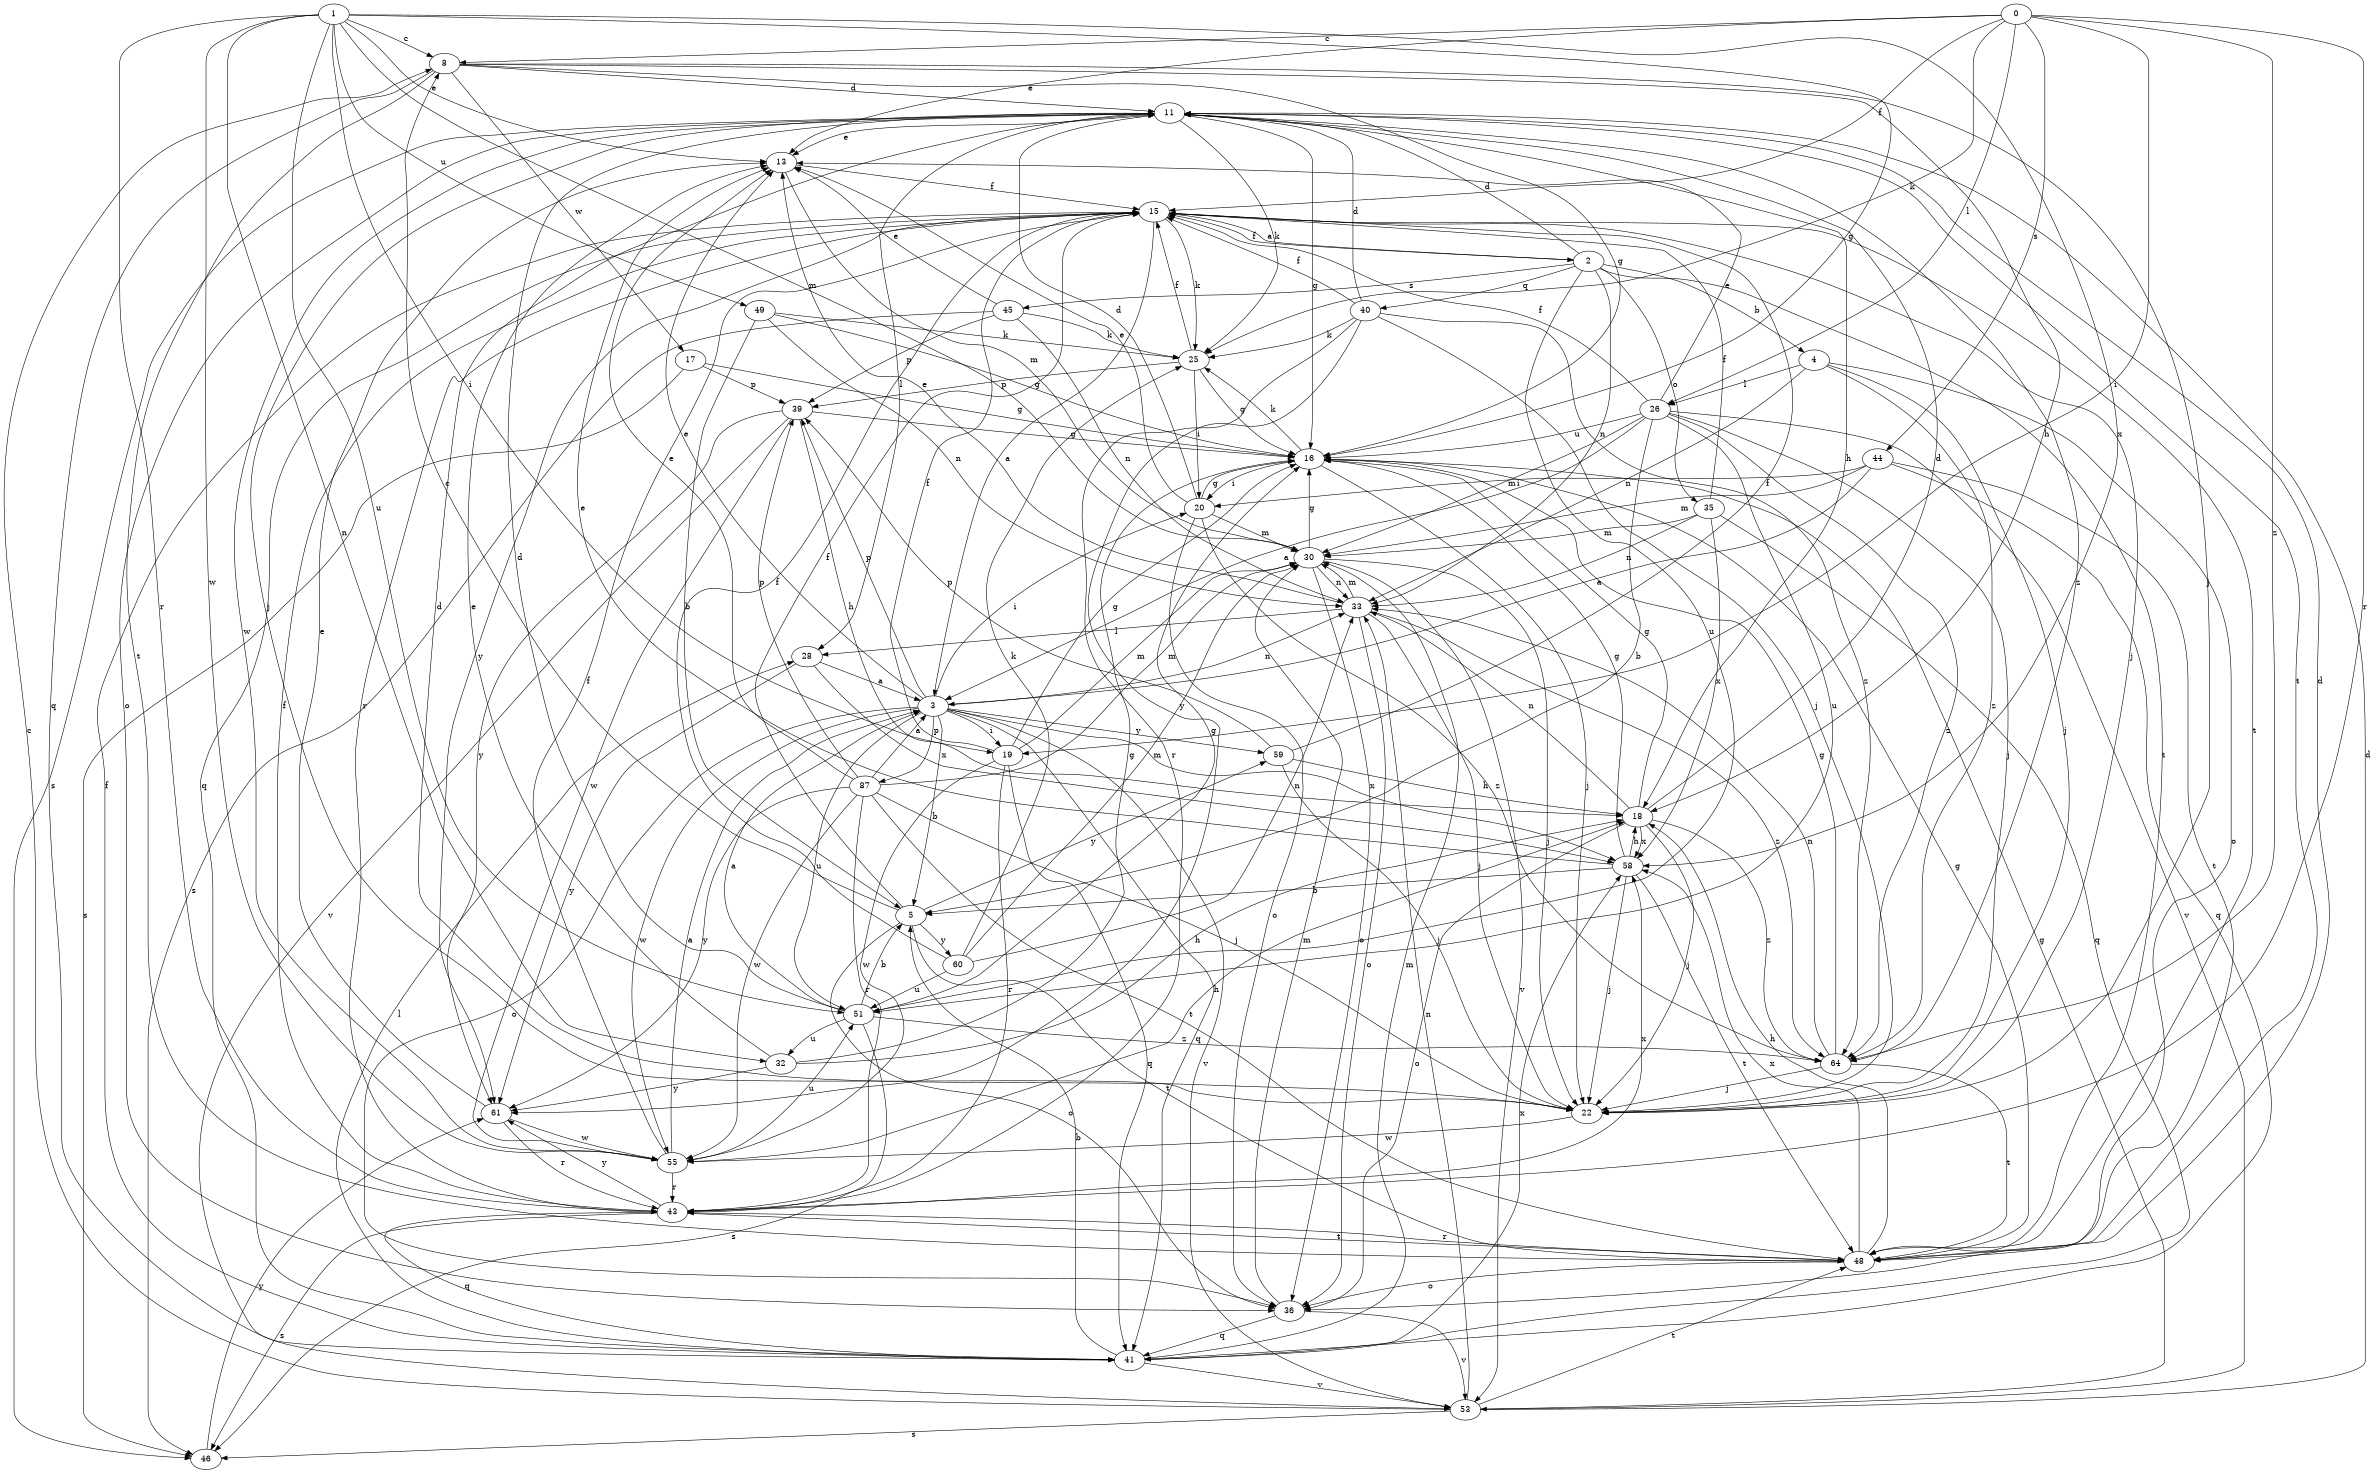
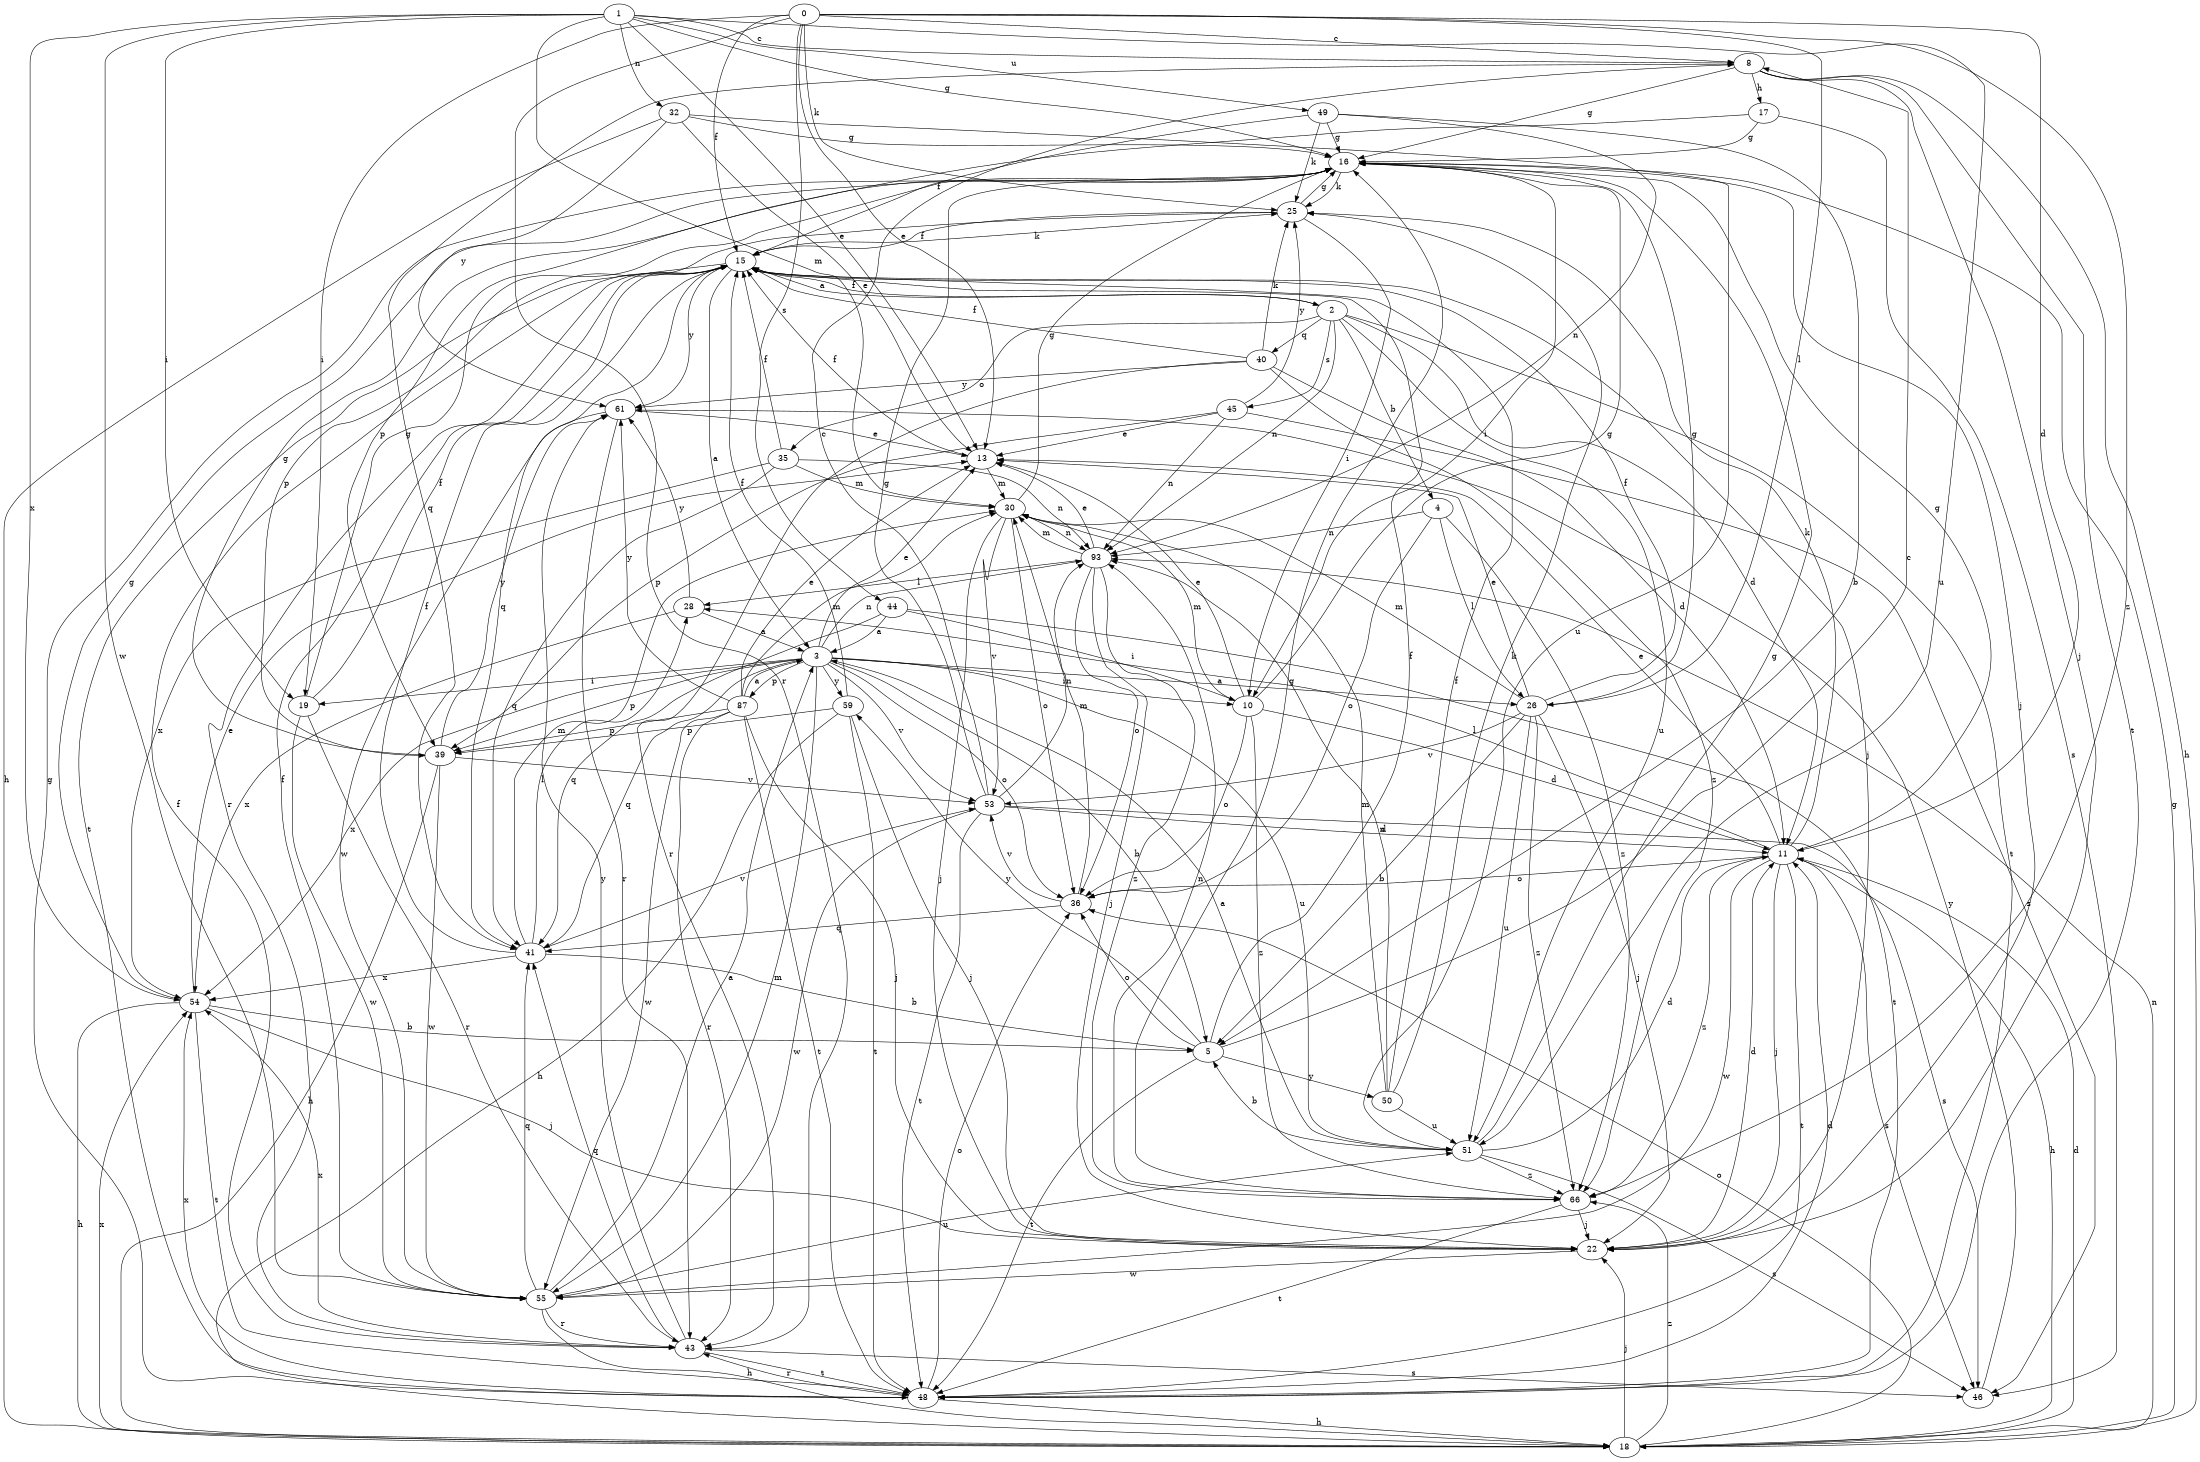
  strict digraph {
    0
    8
    11
    13
    15
    19
    25
    26
    43
    44
-   64
+   64 [label=66]
    16
    48
    41
    22
    17
    18
    55
    36
    28
    46
    30
    2
    3
    61
-   20
+   20 [label=10]
    39
    51
    5
    53
-   58
-   33
+   58 [label=54]
+   33 [label=93]
    1
    32
    49
    4
    35
    40
    45
    n40 [label=87]
    59
-   60
+   60 [label=50]
    0 -> 8 [label=c]
-   8 -> 11 [label=d]
+   0 -> 11 [label=d]
    0 -> 13 [label=e]
    0 -> 15 [label=f]
    0 -> 19 [label=i]
    0 -> 25 [label=k]
    0 -> 26 [label=l]
    0 -> 43 [label=r]
    0 -> 44 [label=s]
    0 -> 64 [label=z]
    8 -> 16 [label=g]
    8 -> 48 [label=t]
    8 -> 41 [label=q]
    8 -> 22 [label=j]
-   8 -> 17 [label=w]
+   8 -> 17 [label=h]
    8 -> 18 [label=h]
    11 -> 13 [label=e]
    11 -> 25 [label=k]
    11 -> 64 [label=z]
    11 -> 16 [label=g]
    11 -> 48 [label=t]
    11 -> 22 [label=j]
    11 -> 18 [label=h]
    11 -> 55 [label=w]
    11 -> 36 [label=o]
    11 -> 28 [label=l]
    11 -> 46 [label=s]
    13 -> 15 [label=f]
    13 -> 30 [label=m]
    15 -> 25 [label=k]
    15 -> 43 [label=r]
    15 -> 48 [label=t]
    15 -> 41 [label=q]
    15 -> 22 [label=j]
    15 -> 2 [label=a]
    15 -> 3 [label=a]
    15 -> 61 [label=y]
    19 -> 15 [label=f]
    19 -> 43 [label=r]
    19 -> 16 [label=g]
    19 -> 55 [label=w]
-   19 -> 30 [label=m]
    25 -> 15 [label=f]
    25 -> 16 [label=g]
    25 -> 20 [label=i]
    25 -> 39 [label=p]
    26 -> 13 [label=e]
    26 -> 15 [label=f]
    26 -> 64 [label=z]
-   26 -> 16 [label=u]
+   26 -> 16 [label=g]
    26 -> 22 [label=j]
    26 -> 30 [label=m]
-   26 -> 3 [label=a]
+   3 -> 26 [label=a]
    26 -> 51 [label=u]
    26 -> 5 [label=b]
    26 -> 53 [label=v]
    43 -> 15 [label=f]
    43 -> 48 [label=t]
    43 -> 41 [label=q]
    43 -> 46 [label=s]
    43 -> 61 [label=y]
    43 -> 58 [label=x]
    44 -> 48 [label=t]
    44 -> 41 [label=q]
-   44 -> 30 [label=m]
    44 -> 3 [label=a]
    44 -> 20 [label=i]
    64 -> 16 [label=g]
    64 -> 48 [label=t]
    64 -> 22 [label=j]
    64 -> 33 [label=n]
    16 -> 25 [label=k]
    16 -> 22 [label=j]
    16 -> 20 [label=i]
    48 -> 11 [label=d]
    48 -> 43 [label=r]
    48 -> 16 [label=g]
    48 -> 18 [label=h]
    48 -> 36 [label=o]
    48 -> 58 [label=x]
    41 -> 15 [label=f]
    41 -> 28 [label=l]
    41 -> 30 [label=m]
    41 -> 5 [label=b]
    41 -> 53 [label=v]
    41 -> 58 [label=x]
    22 -> 11 [label=d]
    22 -> 55 [label=w]
    17 -> 16 [label=g]
    17 -> 46 [label=s]
    17 -> 39 [label=p]
    18 -> 11 [label=d]
    18 -> 64 [label=z]
    18 -> 16 [label=g]
    18 -> 22 [label=j]
    18 -> 36 [label=o]
    18 -> 58 [label=x]
    18 -> 33 [label=n]
    55 -> 15 [label=f]
    55 -> 43 [label=r]
-   19 -> 41 [label=q]
+   55 -> 41 [label=q]
    55 -> 18 [label=h]
    55 -> 3 [label=a]
    55 -> 51 [label=u]
    36 -> 41 [label=q]
    36 -> 30 [label=m]
    36 -> 53 [label=v]
    28 -> 3 [label=a]
    28 -> 61 [label=y]
    28 -> 58 [label=x]
    46 -> 61 [label=y]
    30 -> 16 [label=g]
    30 -> 22 [label=j]
    30 -> 36 [label=o]
    30 -> 53 [label=v]
    30 -> 33 [label=n]
    2 -> 11 [label=d]
    2 -> 15 [label=f]
    2 -> 48 [label=t]
    2 -> 51 [label=u]
    2 -> 33 [label=n]
    2 -> 4 [label=b]
    2 -> 35 [label=o]
    2 -> 40 [label=q]
    2 -> 45 [label=s]
    3 -> 13 [label=e]
    3 -> 19 [label=i]
    3 -> 41 [label=q]
-   3 -> 55 [label=w]
+   3 -> 55 [label=m]
    3 -> 36 [label=o]
    3 -> 20 [label=i]
    3 -> 39 [label=p]
    3 -> 51 [label=u]
    3 -> 5 [label=b]
    3 -> 53 [label=v]
    3 -> 58 [label=x]
    3 -> 33 [label=n]
    3 -> n40 [label=p]
    3 -> 59 [label=y]
    61 -> 13 [label=e]
    61 -> 43 [label=r]
    61 -> 55 [label=w]
    20 -> 11 [label=d]
    20 -> 13 [label=e]
    20 -> 64 [label=z]
    20 -> 16 [label=g]
    20 -> 36 [label=o]
    20 -> 30 [label=m]
    39 -> 16 [label=g]
    39 -> 18 [label=h]
    39 -> 55 [label=w]
    39 -> 61 [label=y]
    39 -> 53 [label=v]
    51 -> 11 [label=d]
    51 -> 64 [label=z]
    51 -> 16 [label=g]
    51 -> 46 [label=s]
    51 -> 3 [label=a]
    51 -> 5 [label=b]
    5 -> 8 [label=c]
    5 -> 15 [label=f]
    5 -> 48 [label=t]
    5 -> 36 [label=o]
    5 -> 59 [label=y]
    5 -> 60 [label=y]
    53 -> 8 [label=c]
    53 -> 11 [label=d]
    53 -> 16 [label=g]
    53 -> 48 [label=t]
+   53 -> 55 [label=w]
    53 -> 46 [label=s]
    53 -> 33 [label=n]
    58 -> 13 [label=e]
    58 -> 16 [label=g]
    58 -> 48 [label=t]
    58 -> 22 [label=j]
    58 -> 18 [label=h]
    58 -> 5 [label=b]
    33 -> 13 [label=e]
    33 -> 64 [label=z]
    33 -> 22 [label=j]
    33 -> 36 [label=o]
    33 -> 28 [label=l]
    33 -> 30 [label=m]
    1 -> 8 [label=c]
    1 -> 13 [label=e]
    1 -> 19 [label=i]
-   1 -> 43 [label=r]
    1 -> 16 [label=g]
    1 -> 55 [label=w]
    1 -> 30 [label=m]
    1 -> 51 [label=u]
    1 -> 58 [label=x]
    1 -> 32 [label=n]
    1 -> 49 [label=u]
    32 -> 13 [label=e]
    32 -> 16 [label=g]
    32 -> 18 [label=h]
    32 -> 61 [label=y]
-   51 -> 32 [label=u]
+   32 -> 51 [label=u]
+   49 -> 15 [label=f]
    49 -> 25 [label=k]
    49 -> 16 [label=g]
    49 -> 5 [label=b]
    49 -> 33 [label=n]
    4 -> 26 [label=l]
    4 -> 64 [label=z]
-   4 -> 22 [label=j]
    4 -> 36 [label=o]
    4 -> 33 [label=n]
    35 -> 15 [label=f]
    35 -> 41 [label=q]
    35 -> 30 [label=m]
    35 -> 58 [label=x]
    35 -> 33 [label=n]
    40 -> 11 [label=d]
    40 -> 15 [label=f]
    40 -> 25 [label=k]
    40 -> 43 [label=r]
    40 -> 64 [label=z]
-   40 -> 22 [label=j]
    40 -> 61 [label=y]
    45 -> 13 [label=e]
-   45 -> 25 [label=k]
+   45 -> 25 [label=y]
    45 -> 46 [label=s]
    45 -> 39 [label=p]
    45 -> 33 [label=n]
    n40 -> 13 [label=e]
    n40 -> 43 [label=r]
    n40 -> 48 [label=t]
    n40 -> 22 [label=j]
    n40 -> 55 [label=w]
    n40 -> 30 [label=m]
    n40 -> 3 [label=a]
    n40 -> 61 [label=y]
    n40 -> 39 [label=p]
    59 -> 15 [label=f]
+   59 -> 48 [label=t]
    59 -> 22 [label=j]
    59 -> 18 [label=h]
    59 -> 39 [label=p]
    60 -> 15 [label=f]
    60 -> 25 [label=k]
    60 -> 30 [label=m]
    60 -> 51 [label=u]
    60 -> 33 [label=n]
  }
